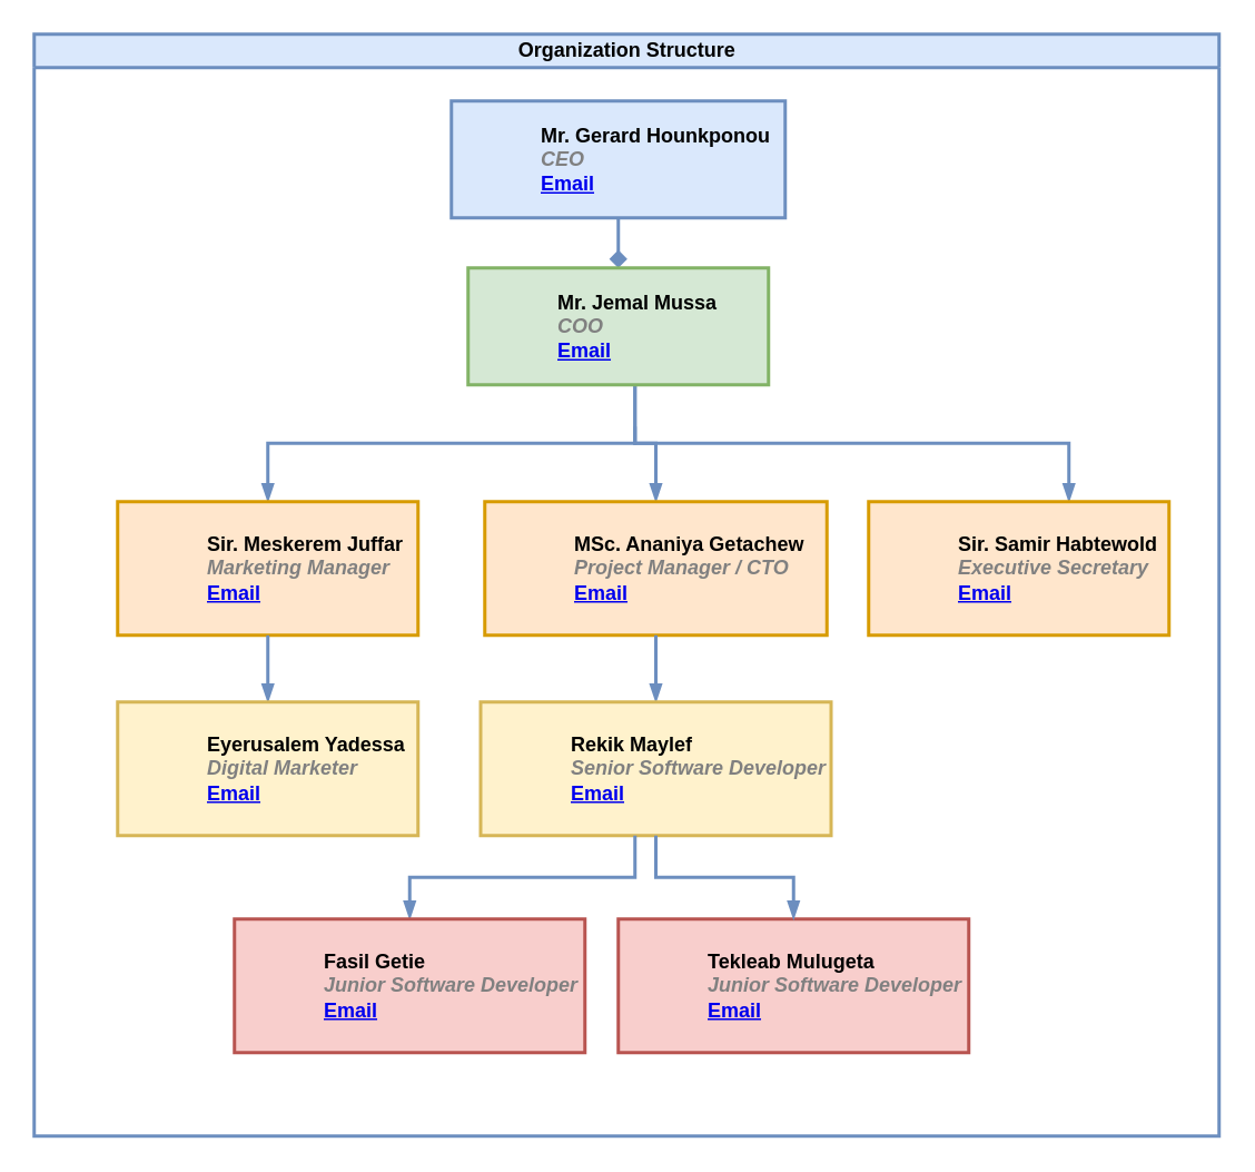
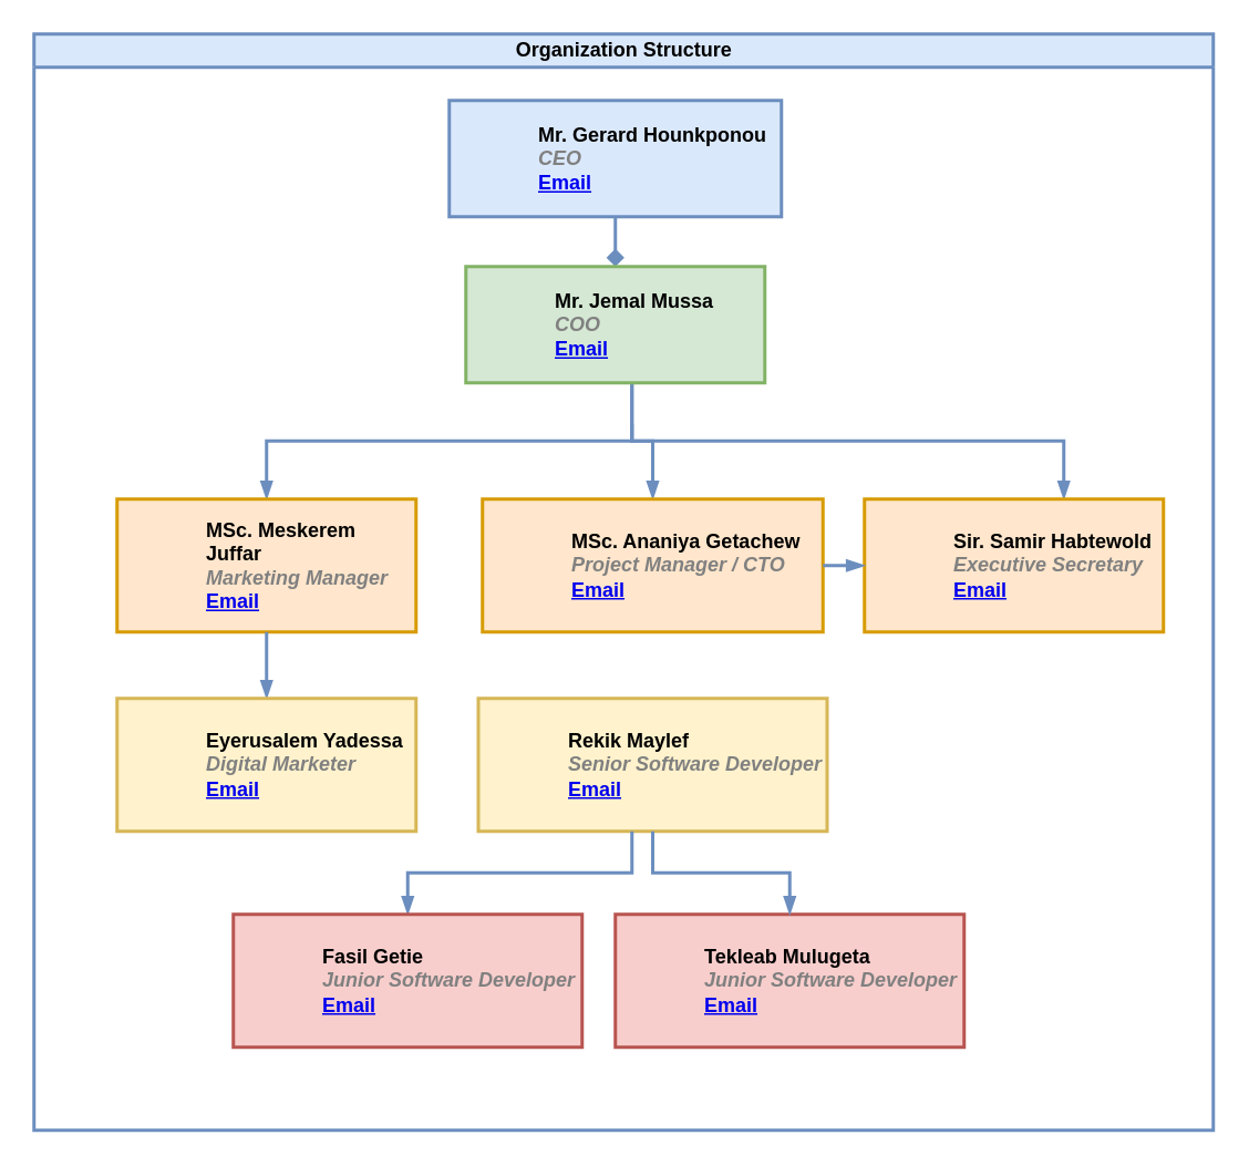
  <mxCell id="0" />
  <mxCell id="1" parent="0" />
  <mxCell id="2" value="Organization Structure" style="swimlane;html=1;startSize=20;horizontal=1;containerType=tree;glass=0;fillColor=#dae8fc;strokeColor=#6c8ebf;strokeWidth=2;" parent="1" vertex="1"><mxGeometry x="20" y="20" width="710" height="660" as="geometry" /></mxCell>
  <mxCell id="3" value="Mr. Gerard Hounkponou&lt;br&gt;&lt;i style=&quot;color: gray&quot;&gt;CEO&lt;/i&gt;&lt;br&gt;&lt;a href=&quot;mailto:contact@creavers.com&quot;&gt;Email&lt;/a&gt;" style="label;image=https://cdn3.iconfinder.com/data/icons/user-avatars-1/512/users-2-128.png;whiteSpace=wrap;html=1;rounded=0;glass=0;treeMoving=1;treeFolding=1;fillColor=#dae8fc;strokeColor=#6c8ebf;strokeWidth=2;" parent="2" vertex="1"><mxGeometry x="250" y="40" width="200" height="70" as="geometry" /></mxCell>
  <mxCell id="4" value="" style="endArrow=blockThin;endFill=1;fontSize=11;edgeStyle=elbowEdgeStyle;elbow=vertical;rounded=0;fillColor=#dae8fc;strokeColor=#6c8ebf;strokeWidth=2;" parent="2" target="5" edge="1"><mxGeometry relative="1" as="geometry"><mxPoint x="360" y="210" as="sourcePoint" /><Array as="points"><mxPoint x="250" y="245" /></Array></mxGeometry></mxCell>
- <mxCell id="5" value="Sir. Meskerem Juffar&lt;br&gt;&lt;i style=&quot;color: gray&quot;&gt;Marketing Manager&lt;/i&gt;&lt;br&gt;&lt;a href=&quot;mailto:contact@creavers.com&quot;&gt;Email&lt;/a&gt;" style="label;image=https://cdn3.iconfinder.com/data/icons/user-avatars-1/512/users-3-128.png;whiteSpace=wrap;html=1;rounded=0;glass=0;treeFolding=1;treeMoving=1;fillColor=#ffe6cc;strokeColor=#d79b00;strokeWidth=2;" parent="2" vertex="1"><mxGeometry x="50" y="280" width="180" height="80" as="geometry" /></mxCell>
+ <mxCell id="5" value="MSc. Meskerem Juffar&lt;br&gt;&lt;i style=&quot;color: gray&quot;&gt;Marketing Manager&lt;/i&gt;&lt;br&gt;&lt;a href=&quot;mailto:contact@creavers.com&quot;&gt;Email&lt;/a&gt;" style="label;image=https://cdn3.iconfinder.com/data/icons/user-avatars-1/512/users-3-128.png;whiteSpace=wrap;html=1;rounded=0;glass=0;treeFolding=1;treeMoving=1;fillColor=#ffe6cc;strokeColor=#d79b00;strokeWidth=2;" parent="2" vertex="1"><mxGeometry x="50" y="280" width="180" height="80" as="geometry" /></mxCell>
  <mxCell id="6" value="" style="endArrow=blockThin;endFill=1;fontSize=11;edgeStyle=elbowEdgeStyle;elbow=vertical;rounded=0;fillColor=#dae8fc;strokeColor=#6c8ebf;exitX=0.561;exitY=0.986;exitDx=0;exitDy=0;exitPerimeter=0;entryX=0.5;entryY=0;entryDx=0;entryDy=0;strokeWidth=2;" parent="2" target="7" edge="1"><mxGeometry relative="1" as="geometry"><mxPoint x="359.98" y="209.02" as="sourcePoint" /><mxPoint x="359" y="295" as="targetPoint" /></mxGeometry></mxCell>
  <mxCell id="7" value="MSc. Ananiya Getachew&lt;br&gt;&lt;i style=&quot;color: gray&quot;&gt;Project Manager / CTO&lt;/i&gt;&lt;br&gt;&lt;a href=&quot;mailto:contact@creavers.com&quot;&gt;Email&lt;/a&gt;" style="label;image=https://cdn3.iconfinder.com/data/icons/user-avatars-1/512/users-9-2-128.png;whiteSpace=wrap;html=1;rounded=0;glass=0;treeFolding=1;treeMoving=1;fillColor=#ffe6cc;strokeColor=#d79b00;strokeWidth=2;" parent="2" vertex="1"><mxGeometry x="270" y="280" width="205" height="80" as="geometry" /></mxCell>
  <mxCell id="8" value="" style="endArrow=blockThin;endFill=1;fontSize=11;edgeStyle=elbowEdgeStyle;elbow=vertical;rounded=0;fillColor=#dae8fc;strokeColor=#6c8ebf;strokeWidth=2;" parent="2" target="9" edge="1"><mxGeometry relative="1" as="geometry"><mxPoint x="360" y="235" as="sourcePoint" /><Array as="points"><mxPoint x="620" y="245" /></Array></mxGeometry></mxCell>
  <mxCell id="9" value="Sir. Samir Habtewold&lt;br&gt;&lt;i style=&quot;color: gray&quot;&gt;Executive Secretary&lt;/i&gt;&lt;br&gt;&lt;a href=&quot;mailto:contact@creavers.com&quot;&gt;Email&lt;/a&gt;" style="label;image=https://cdn3.iconfinder.com/data/icons/user-avatars-1/512/users-3-128.png;whiteSpace=wrap;html=1;rounded=0;glass=0;fillColor=#ffe6cc;strokeColor=#d79b00;strokeWidth=2;" parent="2" vertex="1"><mxGeometry x="500" y="280" width="180" height="80" as="geometry" /></mxCell>
  <mxCell id="10" value="" style="edgeStyle=orthogonalEdgeStyle;rounded=0;orthogonalLoop=1;jettySize=auto;html=1;fillColor=#dae8fc;strokeColor=#6c8ebf;strokeWidth=2;endArrow=diamond;" edge="1" source="3" target="11" parent="2"><mxGeometry relative="1" as="geometry" /></mxCell>
  <mxCell id="11" value="Mr. Jemal Mussa&lt;br&gt;&lt;i style=&quot;color: gray&quot;&gt;COO&lt;/i&gt;&lt;br&gt;&lt;a href=&quot;mailto:contact@creavers.com&quot;&gt;Email&lt;/a&gt;" style="label;image=https://cdn3.iconfinder.com/data/icons/user-avatars-1/512/users-2-128.png;whiteSpace=wrap;html=1;rounded=0;glass=0;treeMoving=1;treeFolding=1;fillColor=#d5e8d4;strokeColor=#82b366;strokeWidth=2;" vertex="1" parent="2"><mxGeometry x="260" y="140" width="180" height="70" as="geometry" /></mxCell>
  <mxCell id="12" value="" style="endArrow=blockThin;endFill=1;fontSize=11;edgeStyle=elbowEdgeStyle;elbow=vertical;rounded=0;fillColor=#dae8fc;strokeColor=#6c8ebf;strokeWidth=2;" edge="1" target="13" source="5" parent="2"><mxGeometry relative="1" as="geometry"><mxPoint x="400" y="270" as="sourcePoint" /></mxGeometry></mxCell>
  <mxCell id="13" value="Eyerusalem Yadessa&lt;br&gt;&lt;i style=&quot;color: gray&quot;&gt;Digital Marketer&lt;/i&gt;&lt;br&gt;&lt;a href=&quot;mailto:contact@creavers.com&quot;&gt;Email&lt;/a&gt;" style="label;image=https://cdn3.iconfinder.com/data/icons/user-avatars-1/512/users-3-128.png;whiteSpace=wrap;html=1;rounded=0;glass=0;treeFolding=1;treeMoving=1;fillColor=#fff2cc;strokeColor=#d6b656;strokeWidth=2;" vertex="1" parent="2"><mxGeometry x="50" y="400" width="180" height="80" as="geometry" /></mxCell>
- <mxCell id="14" value="" style="endArrow=blockThin;endFill=1;fontSize=11;edgeStyle=elbowEdgeStyle;elbow=vertical;rounded=0;fillColor=#dae8fc;strokeColor=#6c8ebf;strokeWidth=2;" edge="1" target="15" source="7" parent="2"><mxGeometry relative="1" as="geometry"><mxPoint x="400" y="270" as="sourcePoint" /></mxGeometry></mxCell>
+ <mxCell id="14" value="" style="endArrow=blockThin;endFill=1;fontSize=11;edgeStyle=elbowEdgeStyle;elbow=vertical;rounded=0;fillColor=#dae8fc;strokeColor=#6c8ebf;strokeWidth=2;" edge="1" target="9" source="7" parent="2"><mxGeometry relative="1" as="geometry"><mxPoint x="400" y="270" as="sourcePoint" /></mxGeometry></mxCell>
  <mxCell id="15" value="Rekik Maylef&lt;br&gt;&lt;i style=&quot;color: gray&quot;&gt;Senior Software Developer&lt;/i&gt;&lt;br&gt;&lt;a href=&quot;mailto:contact@creavers.com&quot;&gt;Email&lt;/a&gt;" style="label;image=https://cdn3.iconfinder.com/data/icons/user-avatars-1/512/users-3-128.png;whiteSpace=wrap;html=1;rounded=0;glass=0;treeFolding=1;treeMoving=1;fillColor=#fff2cc;strokeColor=#d6b656;strokeWidth=2;" vertex="1" parent="2"><mxGeometry x="267.5" y="400" width="210" height="80" as="geometry" /></mxCell>
  <mxCell id="16" value="" style="endArrow=blockThin;endFill=1;fontSize=11;edgeStyle=elbowEdgeStyle;elbow=vertical;rounded=0;fillColor=#dae8fc;strokeColor=#6c8ebf;strokeWidth=2;" edge="1" target="17" parent="2"><mxGeometry relative="1" as="geometry"><mxPoint x="360" y="480" as="sourcePoint" /></mxGeometry></mxCell>
  <mxCell id="17" value="Fasil Getie&lt;br&gt;&lt;i style=&quot;color: gray&quot;&gt;Junior Software Developer&lt;/i&gt;&lt;br&gt;&lt;a href=&quot;mailto:contact@creavers.com&quot;&gt;Email&lt;/a&gt;" style="label;image=https://cdn3.iconfinder.com/data/icons/user-avatars-1/512/users-9-2-128.png;whiteSpace=wrap;html=1;rounded=0;glass=0;treeFolding=1;treeMoving=1;fillColor=#f8cecc;strokeColor=#b85450;strokeWidth=2;" vertex="1" parent="2"><mxGeometry x="120" y="530" width="210" height="80" as="geometry" /></mxCell>
  <mxCell id="18" value="Tekleab Mulugeta &lt;br&gt;&lt;i style=&quot;color: gray&quot;&gt;Junior Software Developer&lt;/i&gt;&lt;br&gt;&lt;a href=&quot;mailto:contact@creavers.com&quot;&gt;Email&lt;/a&gt;" style="label;image=https://cdn3.iconfinder.com/data/icons/user-avatars-1/512/users-9-2-128.png;whiteSpace=wrap;html=1;rounded=0;glass=0;treeFolding=1;treeMoving=1;fillColor=#f8cecc;strokeColor=#b85450;strokeWidth=2;" vertex="1" parent="2"><mxGeometry x="350" y="530" width="210" height="80" as="geometry" /></mxCell>
  <mxCell id="19" value="" style="endArrow=blockThin;endFill=1;fontSize=11;edgeStyle=elbowEdgeStyle;elbow=vertical;rounded=0;exitX=0.5;exitY=1;exitDx=0;exitDy=0;fillColor=#dae8fc;strokeColor=#6c8ebf;strokeWidth=2;" edge="1" parent="2" source="15" target="18"><mxGeometry relative="1" as="geometry"><mxPoint x="360" y="360" as="sourcePoint" /><mxPoint x="550" y="400" as="targetPoint" /></mxGeometry></mxCell>
